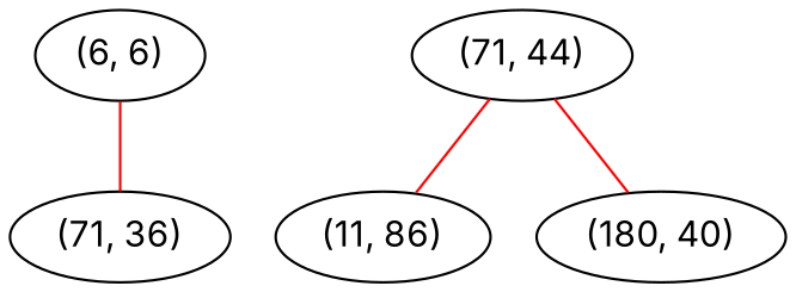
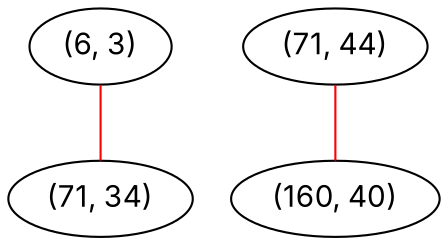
  graph {
    fontname=Inter
    node [fontname=Inter]
    edge [color=red fontname=Inter weight=1]
-   "(6, 6)"
-   "(71, 36)"
+   "(6, 6)" [label="(6, 3)"]
+   "(71, 36)" [label="(71, 34)"]
    "(71, 44)"
-   "(11, 86)"
-   "(180, 40)"
+   "(180, 40)" [label="(160, 40)"]
    "(6, 6)" -- "(71, 36)"
-   "(71, 44)" -- "(11, 86)"
    "(71, 44)" -- "(180, 40)"
  }
